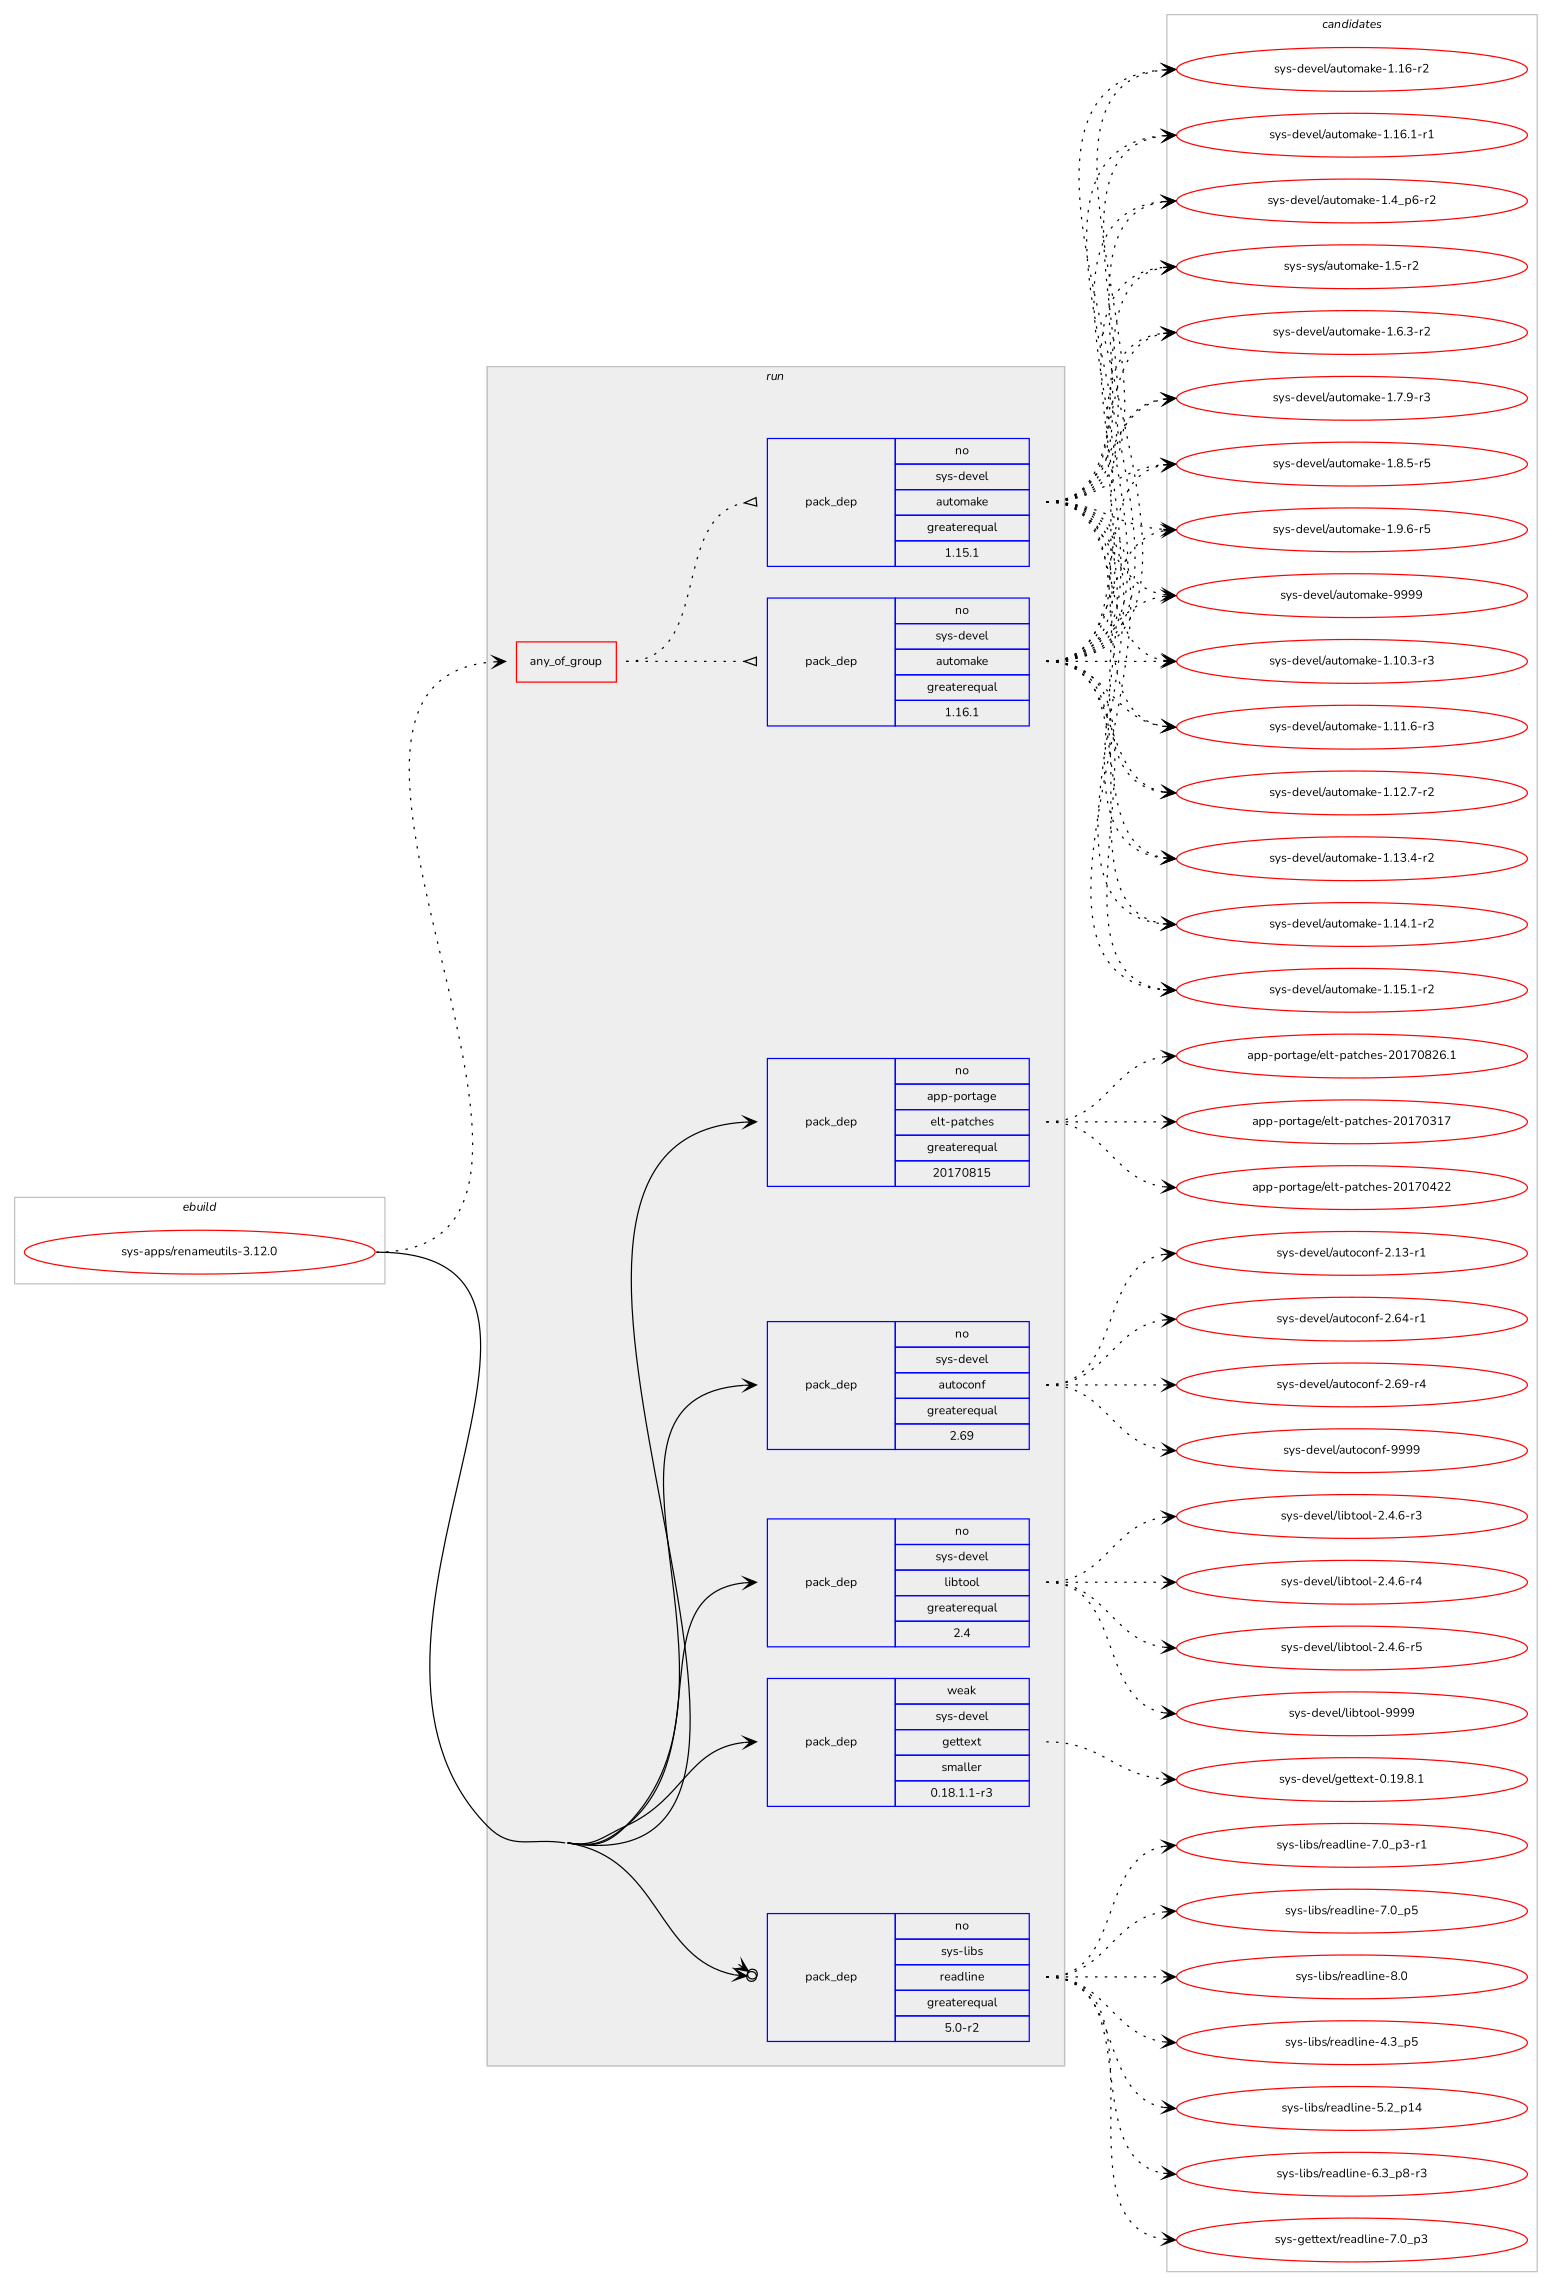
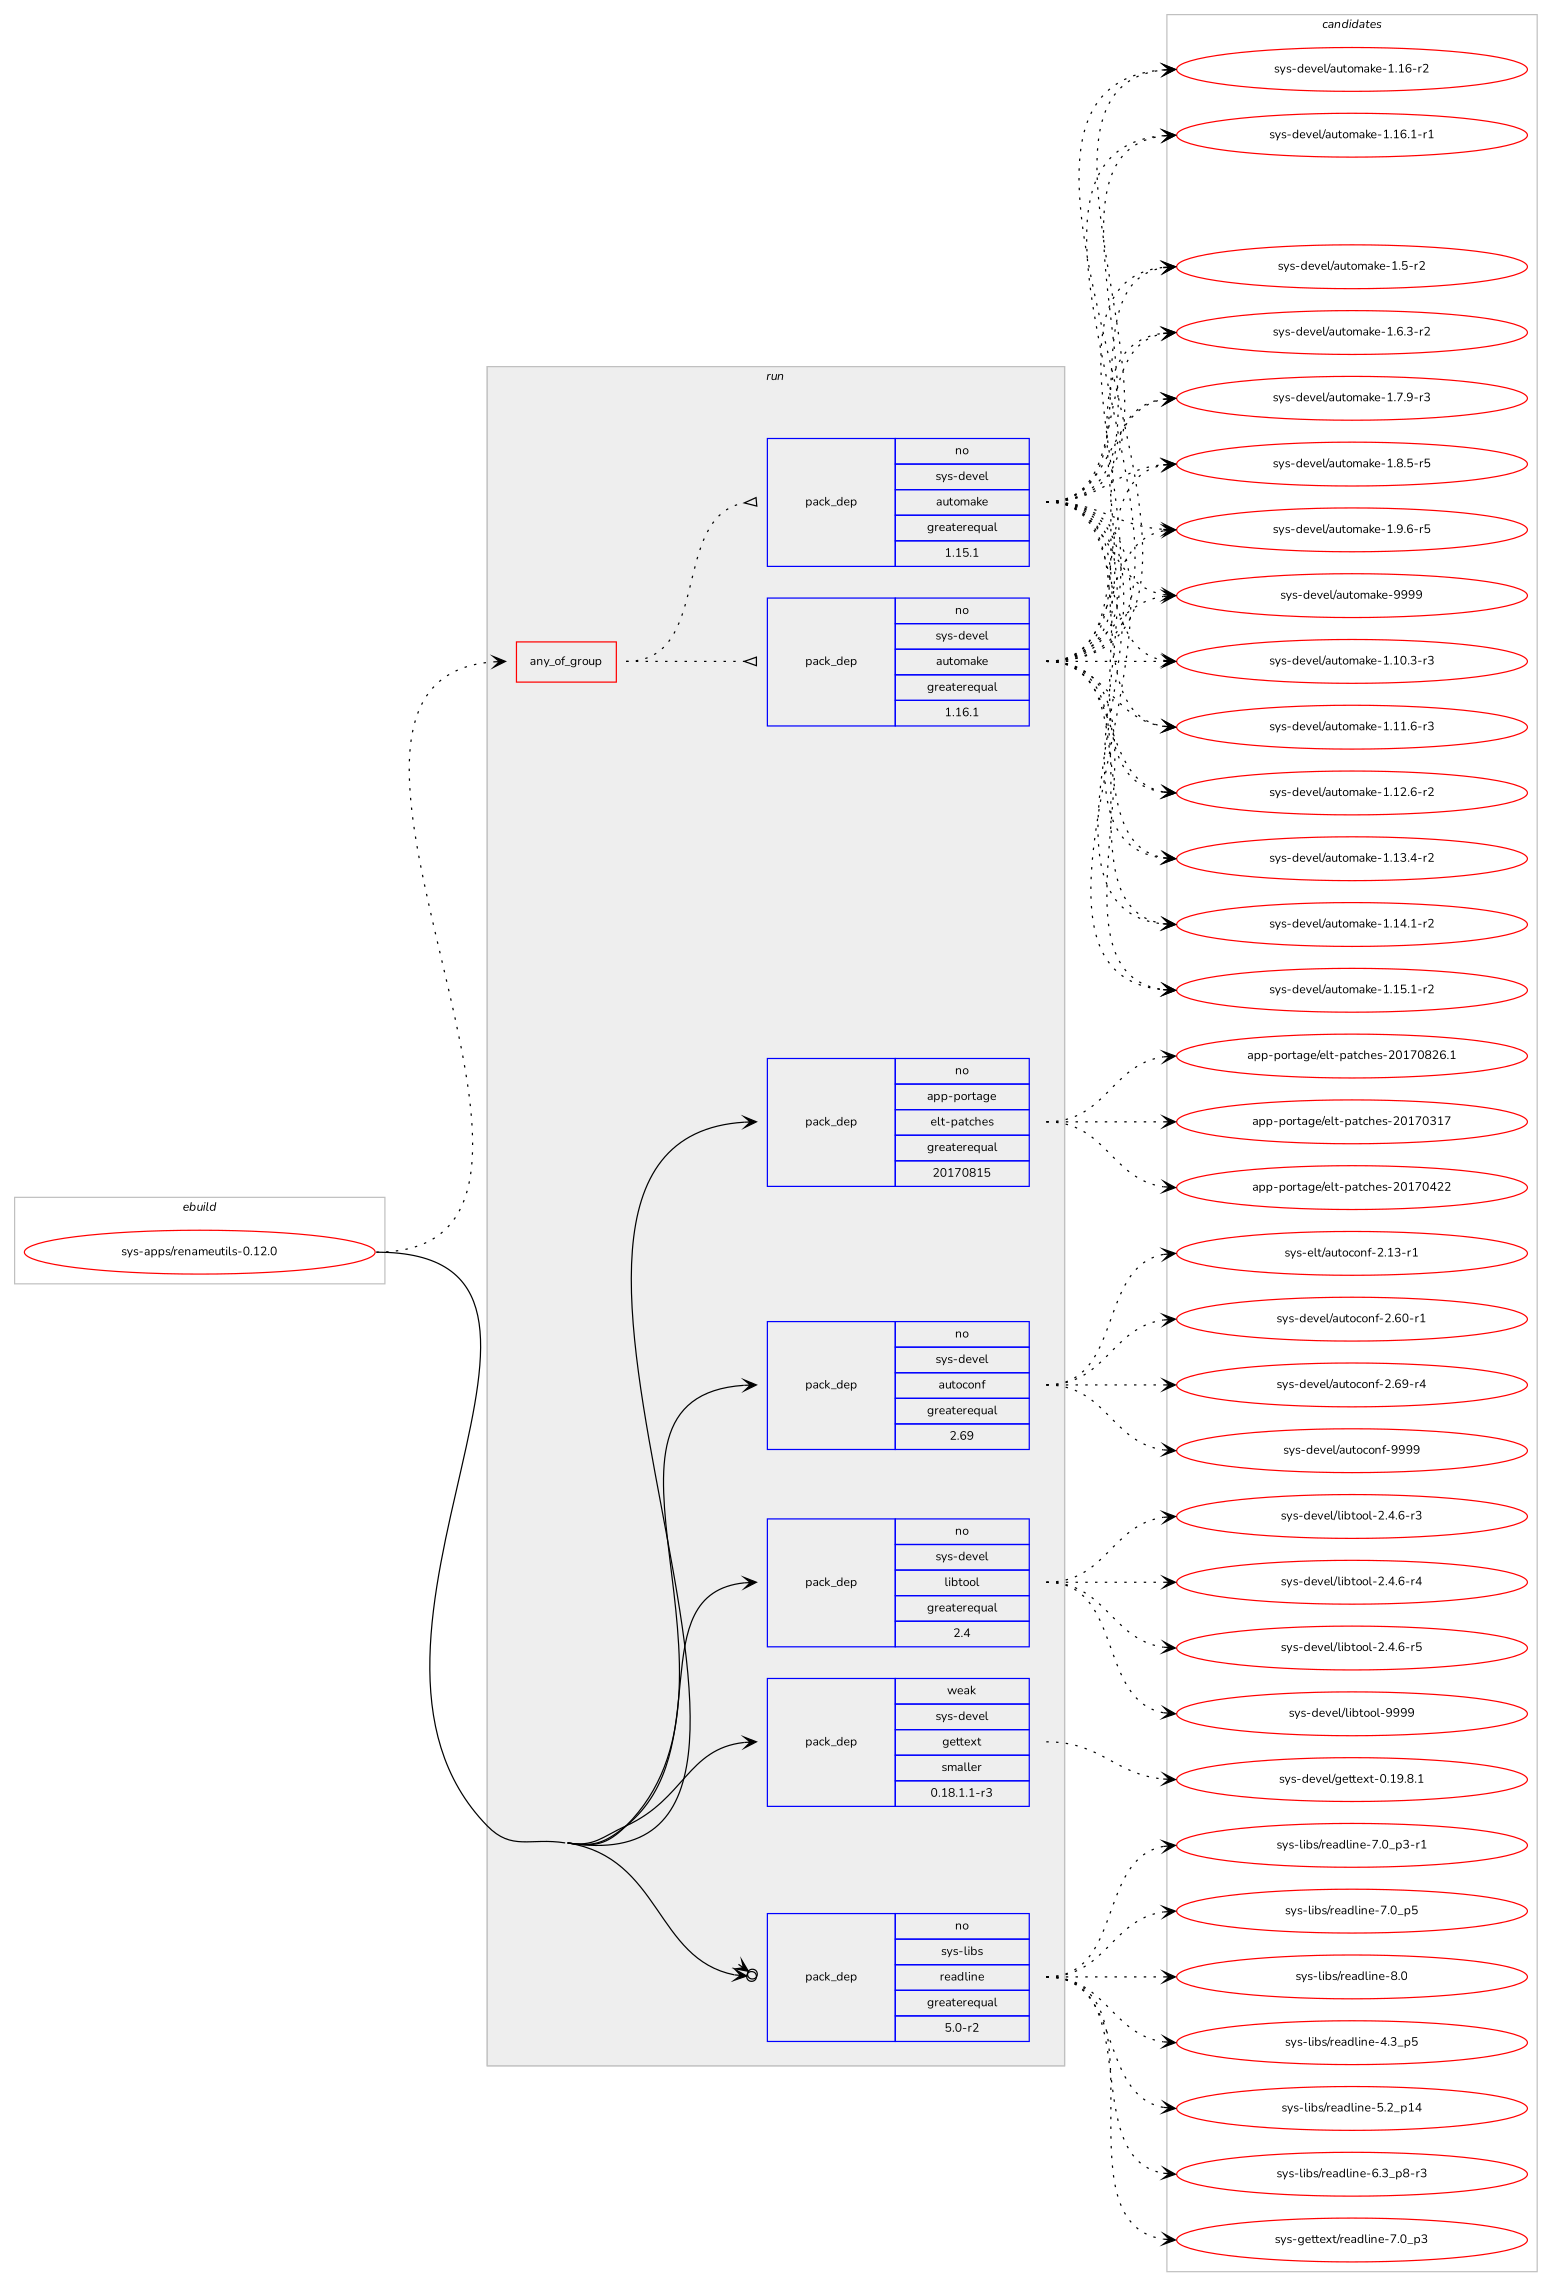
  digraph {
    compound=true
    concentrate=true
    fontname=Nunito
    fontsize=10
    newrank=true
    rankdir=LR
    ranksep=1.5
    node [color=red fontname=Nunito fontsize=10]
    edge [arrowhead=vee fontname=Nunito headport=w style=dotted tailport=e weight=100]
-   n1 [label="sys-apps/renameutils-3.12.0" width=4]
+   n1 [label="sys-apps/renameutils-0.12.0" width=4]
    n2 [color=blue label=<<TABLE BORDER="0" CELLBORDER="1" CELLSPACING="0" CELLPADDING="4" WIDTH="220"><TR><TD ROWSPAN="6" CELLPADDING="30">pack_dep</TD></TR><TR><TD WIDTH="110">no</TD></TR><TR><TD>sys-devel</TD></TR><TR><TD>automake</TD></TR><TR><TD>greaterequal</TD></TR><TR><TD>1.16.1</TD></TR></TABLE>> shape=none]
    n3 [color=blue label=<<TABLE BORDER="0" CELLBORDER="1" CELLSPACING="0" CELLPADDING="4" WIDTH="220"><TR><TD ROWSPAN="6" CELLPADDING="30">pack_dep</TD></TR><TR><TD WIDTH="110">no</TD></TR><TR><TD>sys-devel</TD></TR><TR><TD>automake</TD></TR><TR><TD>greaterequal</TD></TR><TR><TD>1.15.1</TD></TR></TABLE>> shape=none]
    n4 [label=<<TABLE BORDER="0" CELLBORDER="1" CELLSPACING="0" CELLPADDING="4"><TR><TD CELLPADDING="10">any_of_group</TD></TR></TABLE>> shape=none]
    n5 [color=blue label=<<TABLE BORDER="0" CELLBORDER="1" CELLSPACING="0" CELLPADDING="4" WIDTH="220"><TR><TD ROWSPAN="6" CELLPADDING="30">pack_dep</TD></TR><TR><TD WIDTH="110">no</TD></TR><TR><TD>app-portage</TD></TR><TR><TD>elt-patches</TD></TR><TR><TD>greaterequal</TD></TR><TR><TD>20170815</TD></TR></TABLE>> shape=none]
    n6 [color=blue label=<<TABLE BORDER="0" CELLBORDER="1" CELLSPACING="0" CELLPADDING="4" WIDTH="220"><TR><TD ROWSPAN="6" CELLPADDING="30">pack_dep</TD></TR><TR><TD WIDTH="110">no</TD></TR><TR><TD>sys-devel</TD></TR><TR><TD>autoconf</TD></TR><TR><TD>greaterequal</TD></TR><TR><TD>2.69</TD></TR></TABLE>> shape=none]
    n7 [color=blue label=<<TABLE BORDER="0" CELLBORDER="1" CELLSPACING="0" CELLPADDING="4" WIDTH="220"><TR><TD ROWSPAN="6" CELLPADDING="30">pack_dep</TD></TR><TR><TD WIDTH="110">no</TD></TR><TR><TD>sys-devel</TD></TR><TR><TD>libtool</TD></TR><TR><TD>greaterequal</TD></TR><TR><TD>2.4</TD></TR></TABLE>> shape=none]
    n8 [color=blue label=<<TABLE BORDER="0" CELLBORDER="1" CELLSPACING="0" CELLPADDING="4" WIDTH="220"><TR><TD ROWSPAN="6" CELLPADDING="30">pack_dep</TD></TR><TR><TD WIDTH="110">weak</TD></TR><TR><TD>sys-devel</TD></TR><TR><TD>gettext</TD></TR><TR><TD>smaller</TD></TR><TR><TD>0.18.1.1-r3</TD></TR></TABLE>> shape=none]
    n9 [color=blue label=<<TABLE BORDER="0" CELLBORDER="1" CELLSPACING="0" CELLPADDING="4" WIDTH="220"><TR><TD ROWSPAN="6" CELLPADDING="30">pack_dep</TD></TR><TR><TD WIDTH="110">no</TD></TR><TR><TD>sys-libs</TD></TR><TR><TD>readline</TD></TR><TR><TD>greaterequal</TD></TR><TR><TD>5.0-r2</TD></TR></TABLE>> shape=none]
    n10 [label="sys-devel/automake-1.10.3-r3" width=4]
    n11 [label="sys-devel/automake-1.11.6-r3" width=4]
-   n12 [label="sys-devel/automake-1.12.7-r2" width=4]
+   n12 [label="sys-devel/automake-1.12.6-r2" width=4]
    n13 [label="sys-devel/automake-1.13.4-r2" width=4]
    n14 [label="sys-devel/automake-1.14.1-r2" width=4]
    n15 [label="sys-devel/automake-1.15.1-r2" width=4]
    n16 [label="sys-devel/automake-1.16-r2" width=4]
    n17 [label="sys-devel/automake-1.16.1-r1" width=4]
-   n18 [label="sys-devel/automake-1.4_p6-r2" width=4]
-   n19 [label="sys-sys/automake-1.5-r2" width=4]
+   n19 [label="sys-devel/automake-1.5-r2" width=4]
    n20 [label="sys-devel/automake-1.6.3-r2" width=4]
    n21 [label="sys-devel/automake-1.7.9-r3" width=4]
    n22 [label="sys-devel/automake-1.8.5-r5" width=4]
    n23 [label="sys-devel/automake-1.9.6-r5" width=4]
    n24 [label="sys-devel/automake-9999" width=4]
    n25 [label="app-portage/elt-patches-20170317" width=4]
    n26 [label="app-portage/elt-patches-20170422" width=4]
    n27 [label="app-portage/elt-patches-20170826.1" width=4]
-   n28 [label="sys-devel/autoconf-2.13-r1" width=4]
-   n29 [label="sys-devel/autoconf-2.64-r1" width=4]
+   n28 [label="sys-elt/autoconf-2.13-r1" width=4]
+   n29 [label="sys-devel/autoconf-2.60-r1" width=4]
    n30 [label="sys-devel/autoconf-2.69-r4" width=4]
    n31 [label="sys-devel/autoconf-9999" width=4]
    n32 [label="sys-devel/libtool-2.4.6-r3" width=4]
    n33 [label="sys-devel/libtool-2.4.6-r4" width=4]
    n34 [label="sys-devel/libtool-2.4.6-r5" width=4]
    n35 [label="sys-devel/libtool-9999" width=4]
    n36 [label="sys-devel/gettext-0.19.8.1" width=4]
    n37 [label="sys-libs/readline-4.3_p5" width=4]
    n38 [label="sys-libs/readline-5.2_p14" width=4]
    n39 [label="sys-libs/readline-6.3_p8-r3" width=4]
    n40 [label="sys-gettext/readline-7.0_p3" width=4]
    n41 [label="sys-libs/readline-7.0_p3-r1" width=4]
    n42 [label="sys-libs/readline-7.0_p5" width=4]
    n43 [label="sys-libs/readline-8.0" width=4]
    subgraph cluster_1 {
      color=gray
      label=<<i>ebuild</i>>
      rank=same
      n1
    }
    subgraph cluster_2 {
      color=gray
      label=<<i>dependencies</i>>
      subgraph cluster_3 {
        color=gray
        fillcolor="#eeeeee"
        label=<<i>compile</i>>
        style=filled
        subgraph sub_4 {
          color=gray
          fillcolor="#eeeeee"
          label=<<i>compile</i>>
          style=filled
          n4
          subgraph sub_5 {
            color=gray
            fillcolor="#eeeeee"
            label=<<i>compile</i>>
            style=filled
            n2
          }
          subgraph sub_6 {
            color=gray
            fillcolor="#eeeeee"
            label=<<i>compile</i>>
            style=filled
            n3
          }
        }
        subgraph sub_7 {
          color=gray
          fillcolor="#eeeeee"
          label=<<i>compile</i>>
          style=filled
          n5
        }
        subgraph sub_8 {
          color=gray
          fillcolor="#eeeeee"
          label=<<i>compile</i>>
          style=filled
          n6
        }
        subgraph sub_9 {
          color=gray
          fillcolor="#eeeeee"
          label=<<i>compile</i>>
          style=filled
          n7
        }
        subgraph sub_10 {
          color=gray
          fillcolor="#eeeeee"
          label=<<i>compile</i>>
          style=filled
          n8
        }
      }
      subgraph cluster_11 {
        color=gray
        fillcolor="#eeeeee"
        label=<<i>compile and run</i>>
        style=filled
        subgraph sub_12 {
          color=gray
          fillcolor="#eeeeee"
          label=<<i>compile and run</i>>
          style=filled
          n9
        }
      }
      subgraph cluster_13 {
        color=gray
        fillcolor="#eeeeee"
        label=<<i>run</i>>
        style=filled
      }
    }
    subgraph cluster_14 {
      color=gray
      label=<<i>candidates</i>>
      rank=same
      subgraph sub_15 {
        color=black
        label=<<i>candidates</i>>
        nodesep=1
        rank=same
        n10
        n11
        n12
        n13
        n14
        n15
        n16
        n17
-       n18
        n19
        n20
        n21
        n22
        n23
        n24
      }
      subgraph sub_16 {
        color=black
        label=<<i>candidates</i>>
        nodesep=1
        rank=same
        n10
        n11
        n12
        n13
        n14
        n15
        n16
        n17
-       n18
        n19
        n20
        n21
        n22
        n23
        n24
      }
      subgraph sub_17 {
        color=black
        label=<<i>candidates</i>>
        nodesep=1
        rank=same
        n25
        n26
        n27
      }
      subgraph sub_18 {
        color=black
        label=<<i>candidates</i>>
        nodesep=1
        rank=same
        n28
        n29
        n30
        n31
      }
      subgraph sub_19 {
        color=black
        label=<<i>candidates</i>>
        nodesep=1
        rank=same
        n32
        n33
        n34
        n35
      }
      subgraph sub_20 {
        color=black
        label=<<i>candidates</i>>
        nodesep=1
        rank=same
        n36
      }
      subgraph sub_21 {
        color=black
        label=<<i>candidates</i>>
        nodesep=1
        rank=same
        n37
        n38
        n39
        n40
        n41
        n42
        n43
      }
    }
    n1 -> n4 [weight=20]
    n1 -> n5 [style=solid weight=20]
    n1 -> n6 [style=solid weight=20]
    n1 -> n7 [style=solid weight=20]
    n1 -> n8 [style=solid weight=20]
    n1 -> n9 [arrowhead=odotvee style=solid weight=20]
    n2 -> n10
    n2 -> n11
    n2 -> n12
    n2 -> n13
    n2 -> n14
    n2 -> n15
    n2 -> n16
    n2 -> n17
-   n2 -> n18
    n2 -> n19
    n2 -> n20
    n2 -> n21
    n2 -> n22
    n2 -> n23
    n2 -> n24
    n3 -> n10
    n3 -> n11
    n3 -> n12
    n3 -> n13
    n3 -> n14
    n3 -> n15
    n3 -> n16
    n3 -> n17
-   n3 -> n18
    n3 -> n19
    n3 -> n20
    n3 -> n21
    n3 -> n22
    n3 -> n23
    n3 -> n24
    n4 -> n2 [arrowhead=oinv weight=20]
    n4 -> n3 [arrowhead=oinv weight=20]
    n5 -> n25
    n5 -> n26
    n5 -> n27
    n6 -> n28
    n6 -> n29
    n6 -> n30
    n6 -> n31
    n7 -> n32
    n7 -> n33
    n7 -> n34
    n7 -> n35
    n8 -> n36
    n9 -> n37
    n9 -> n38
    n9 -> n39
    n9 -> n40
    n9 -> n41
    n9 -> n42
    n9 -> n43
  }
